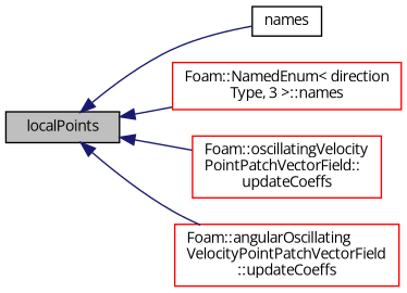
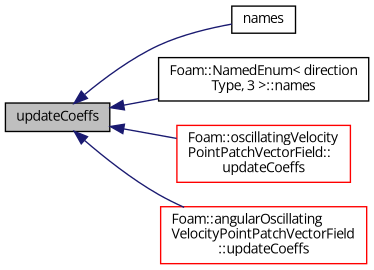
  digraph {
    fontname="Open Sans"
    rankdir=LR
    node [color=black fontname="Open Sans" fontsize=10 shape=record]
    edge [color=midnightblue dir=back fontname="Open Sans" fontsize=10 labelfontname=FreeSans labelfontsize=10 style=solid]
-   n1 [fillcolor=grey75 fontcolor=black height=0.2 label=localPoints style=filled width=0.4]
+   n1 [fillcolor=grey75 fontcolor=black height=0.2 label=updateCoeffs style=filled width=0.4]
    n2 [height=0.2 label=names width=0.4]
-   n3 [color=red height=0.2 label="Foam::NamedEnum\< direction\lType, 3 \>::names" width=0.4]
+   n3 [height=0.2 label="Foam::NamedEnum\< direction\lType, 3 \>::names" width=0.4]
    n4 [color=red height=0.2 label="Foam::oscillatingVelocity\lPointPatchVectorField::\lupdateCoeffs" width=0.4]
    n5 [color=red height=0.2 label="Foam::angularOscillating\lVelocityPointPatchVectorField\l::updateCoeffs" width=0.4]
    n1 -> n2
    n1 -> n3
    n1 -> n4
    n1 -> n5
  }
